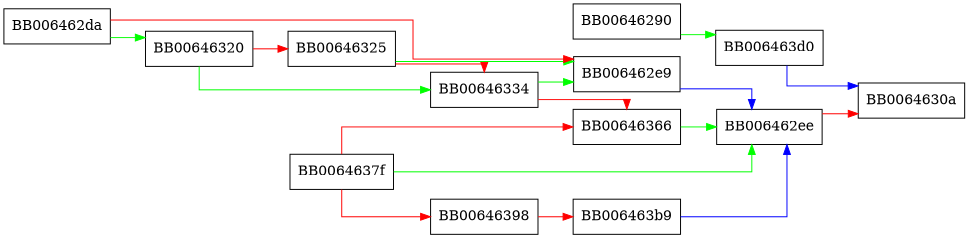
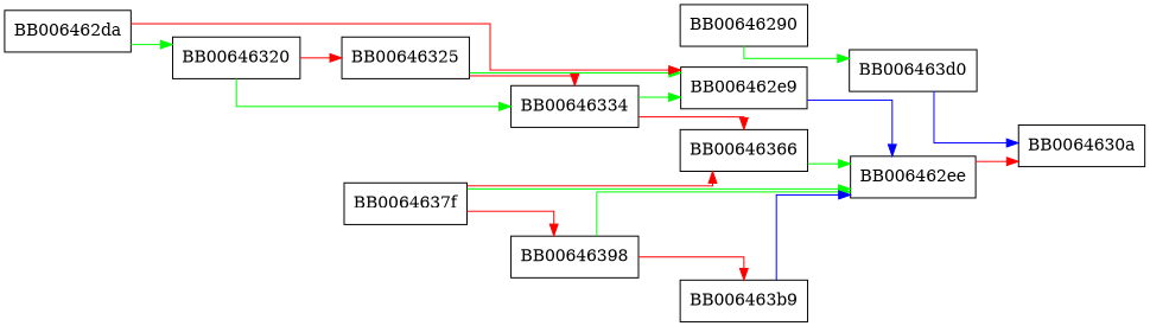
  digraph {
    rankdir=LR
    splines=ortho
    node [shape=box]
    edge [color=green]
    BB00646290
    BB006463d0
    BB0064630a
    BB00646320
    BB00646334
    BB00646325
    BB006462da
    BB006462e9
    BB00646366
    BB006462ee
    BB0064637f
    BB00646398
    BB006463b9
    BB00646290 -> BB006463d0
    BB006463d0 -> BB0064630a [color=blue]
    BB00646320 -> BB00646334
    BB00646320 -> BB00646325 [color=red]
    BB00646334 -> BB006462e9
    BB00646334 -> BB00646366 [color=red]
    BB00646325 -> BB00646334 [color=red]
    BB00646325 -> BB006462e9
    BB006462da -> BB00646320
    BB006462da -> BB006462e9 [color=red]
    BB006462e9 -> BB006462ee [color=blue]
    BB00646366 -> BB006462ee
    BB006462ee -> BB0064630a [color=red]
    BB0064637f -> BB00646366 [color=red]
    BB0064637f -> BB006462ee
    BB0064637f -> BB00646398 [color=red]
+   BB00646398 -> BB006462ee
    BB00646398 -> BB006463b9 [color=red]
    BB006463b9 -> BB006462ee [color=blue]
  }
